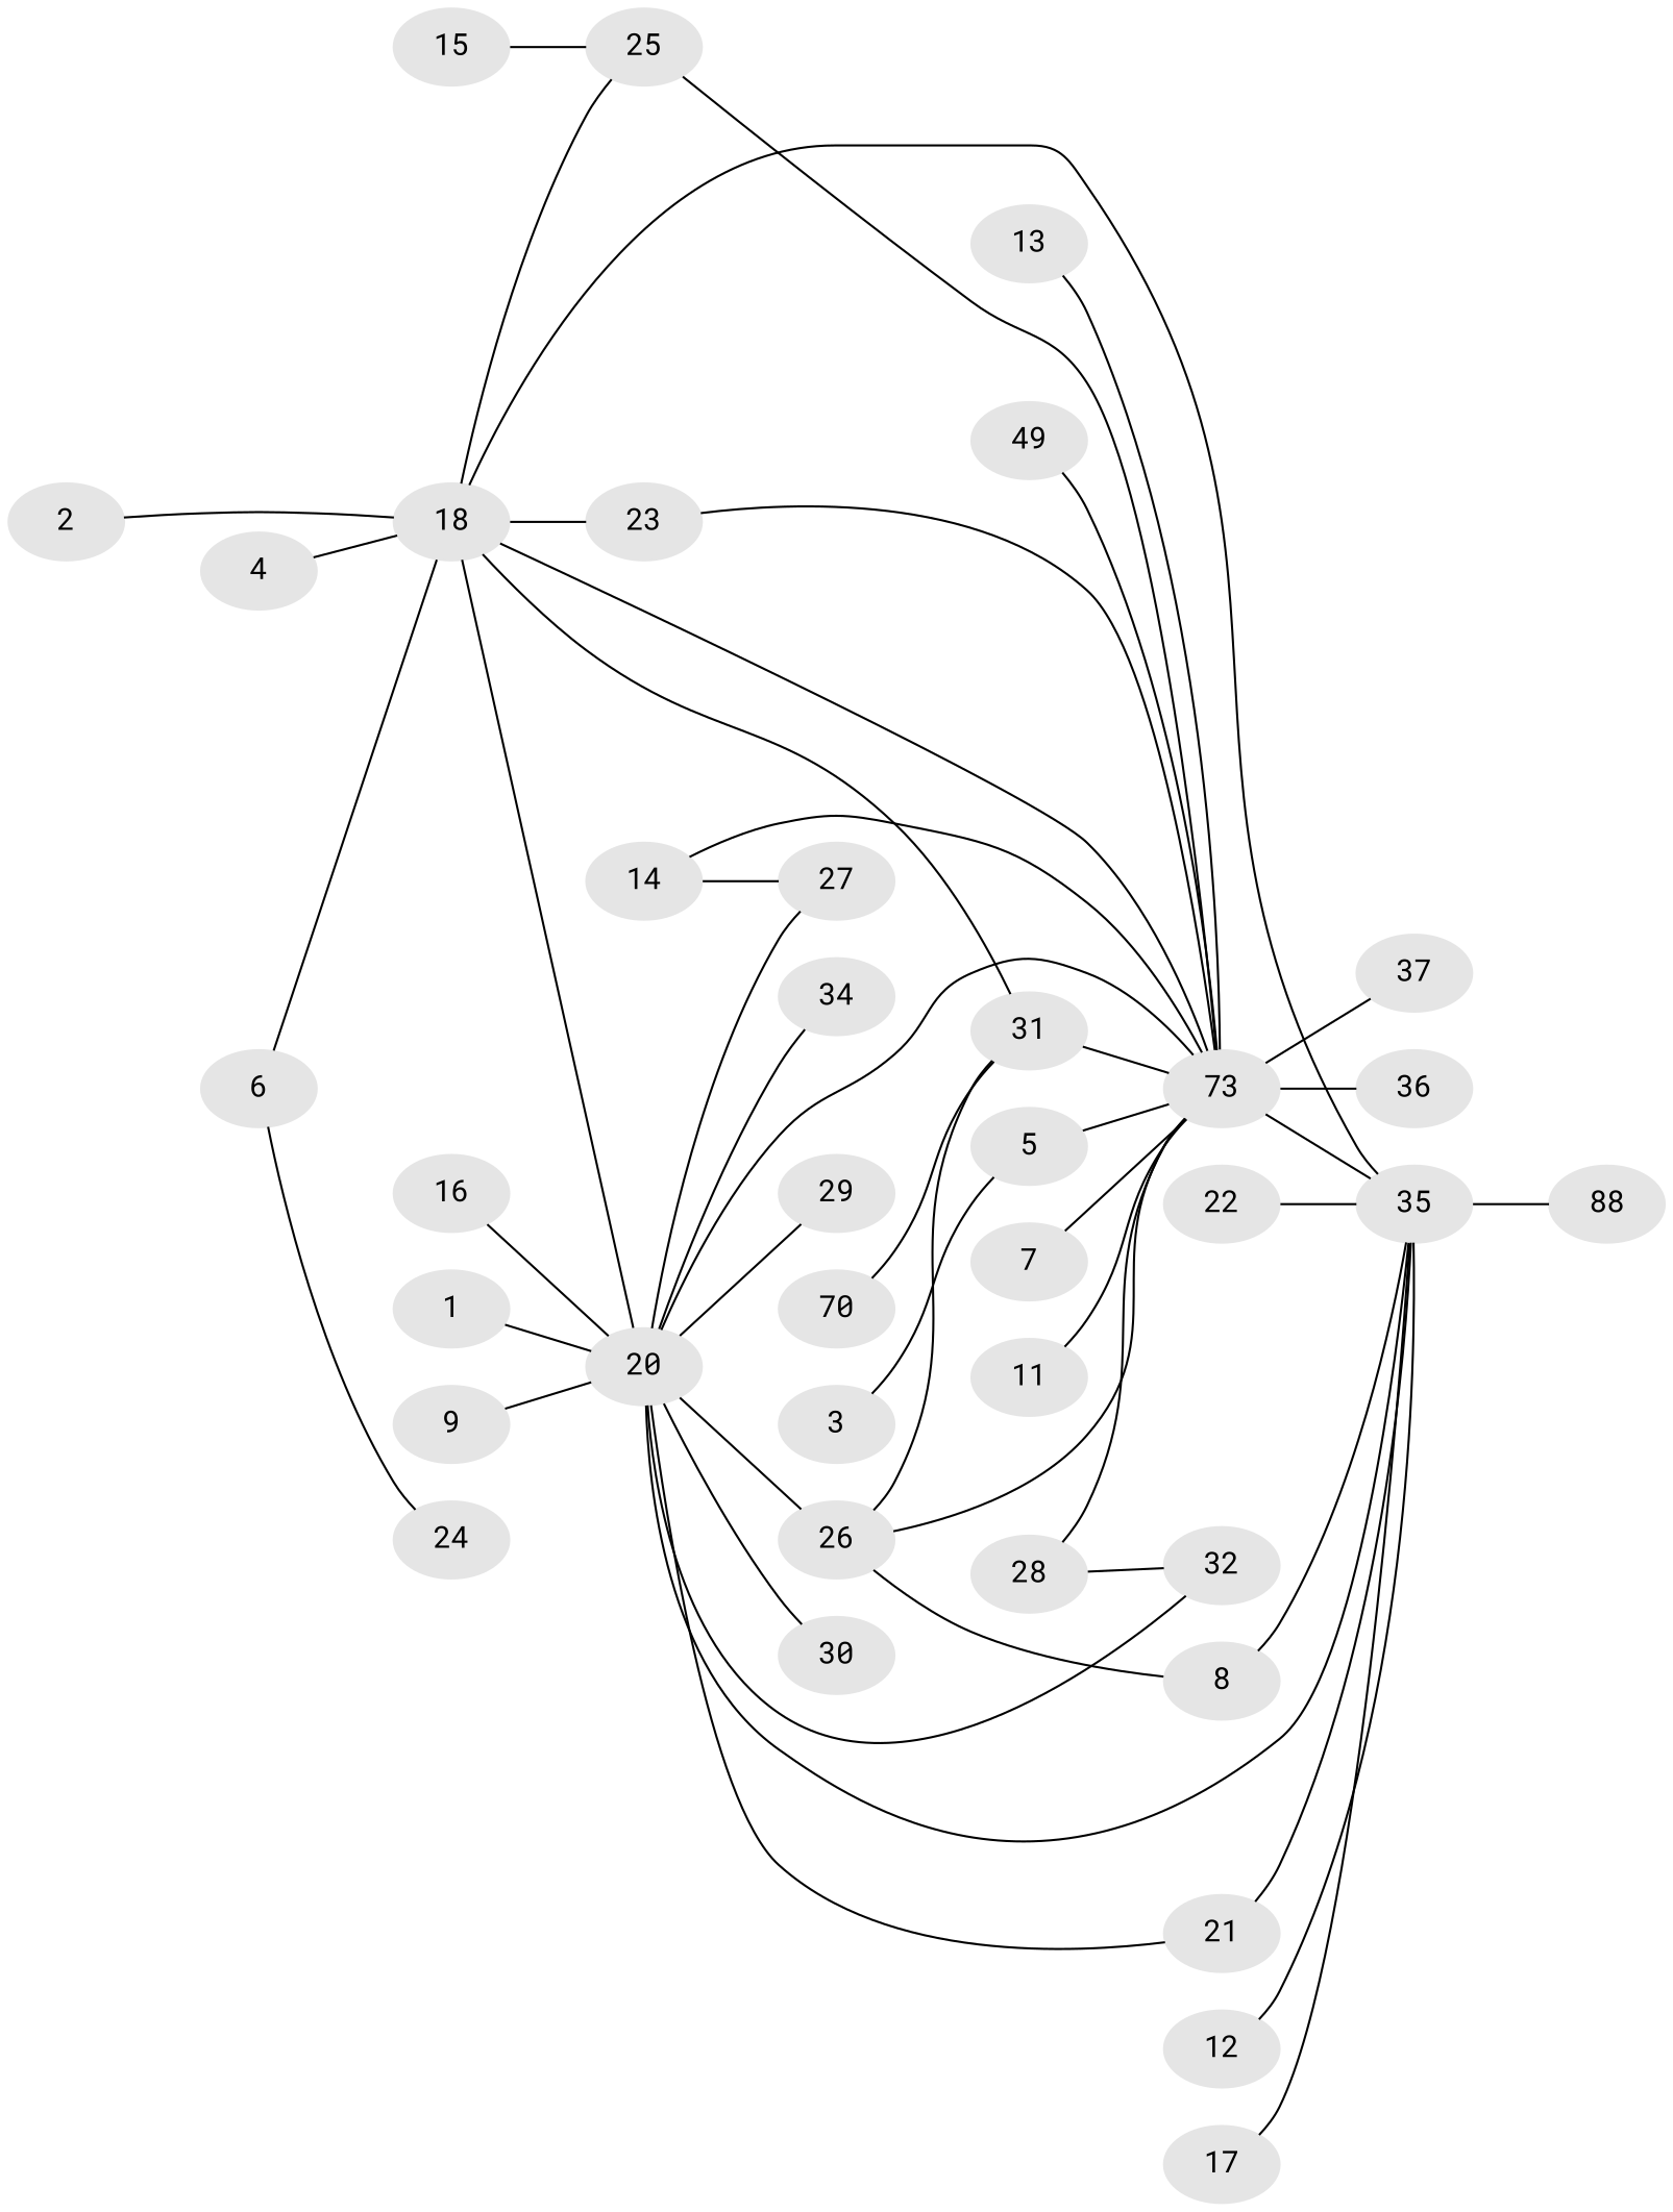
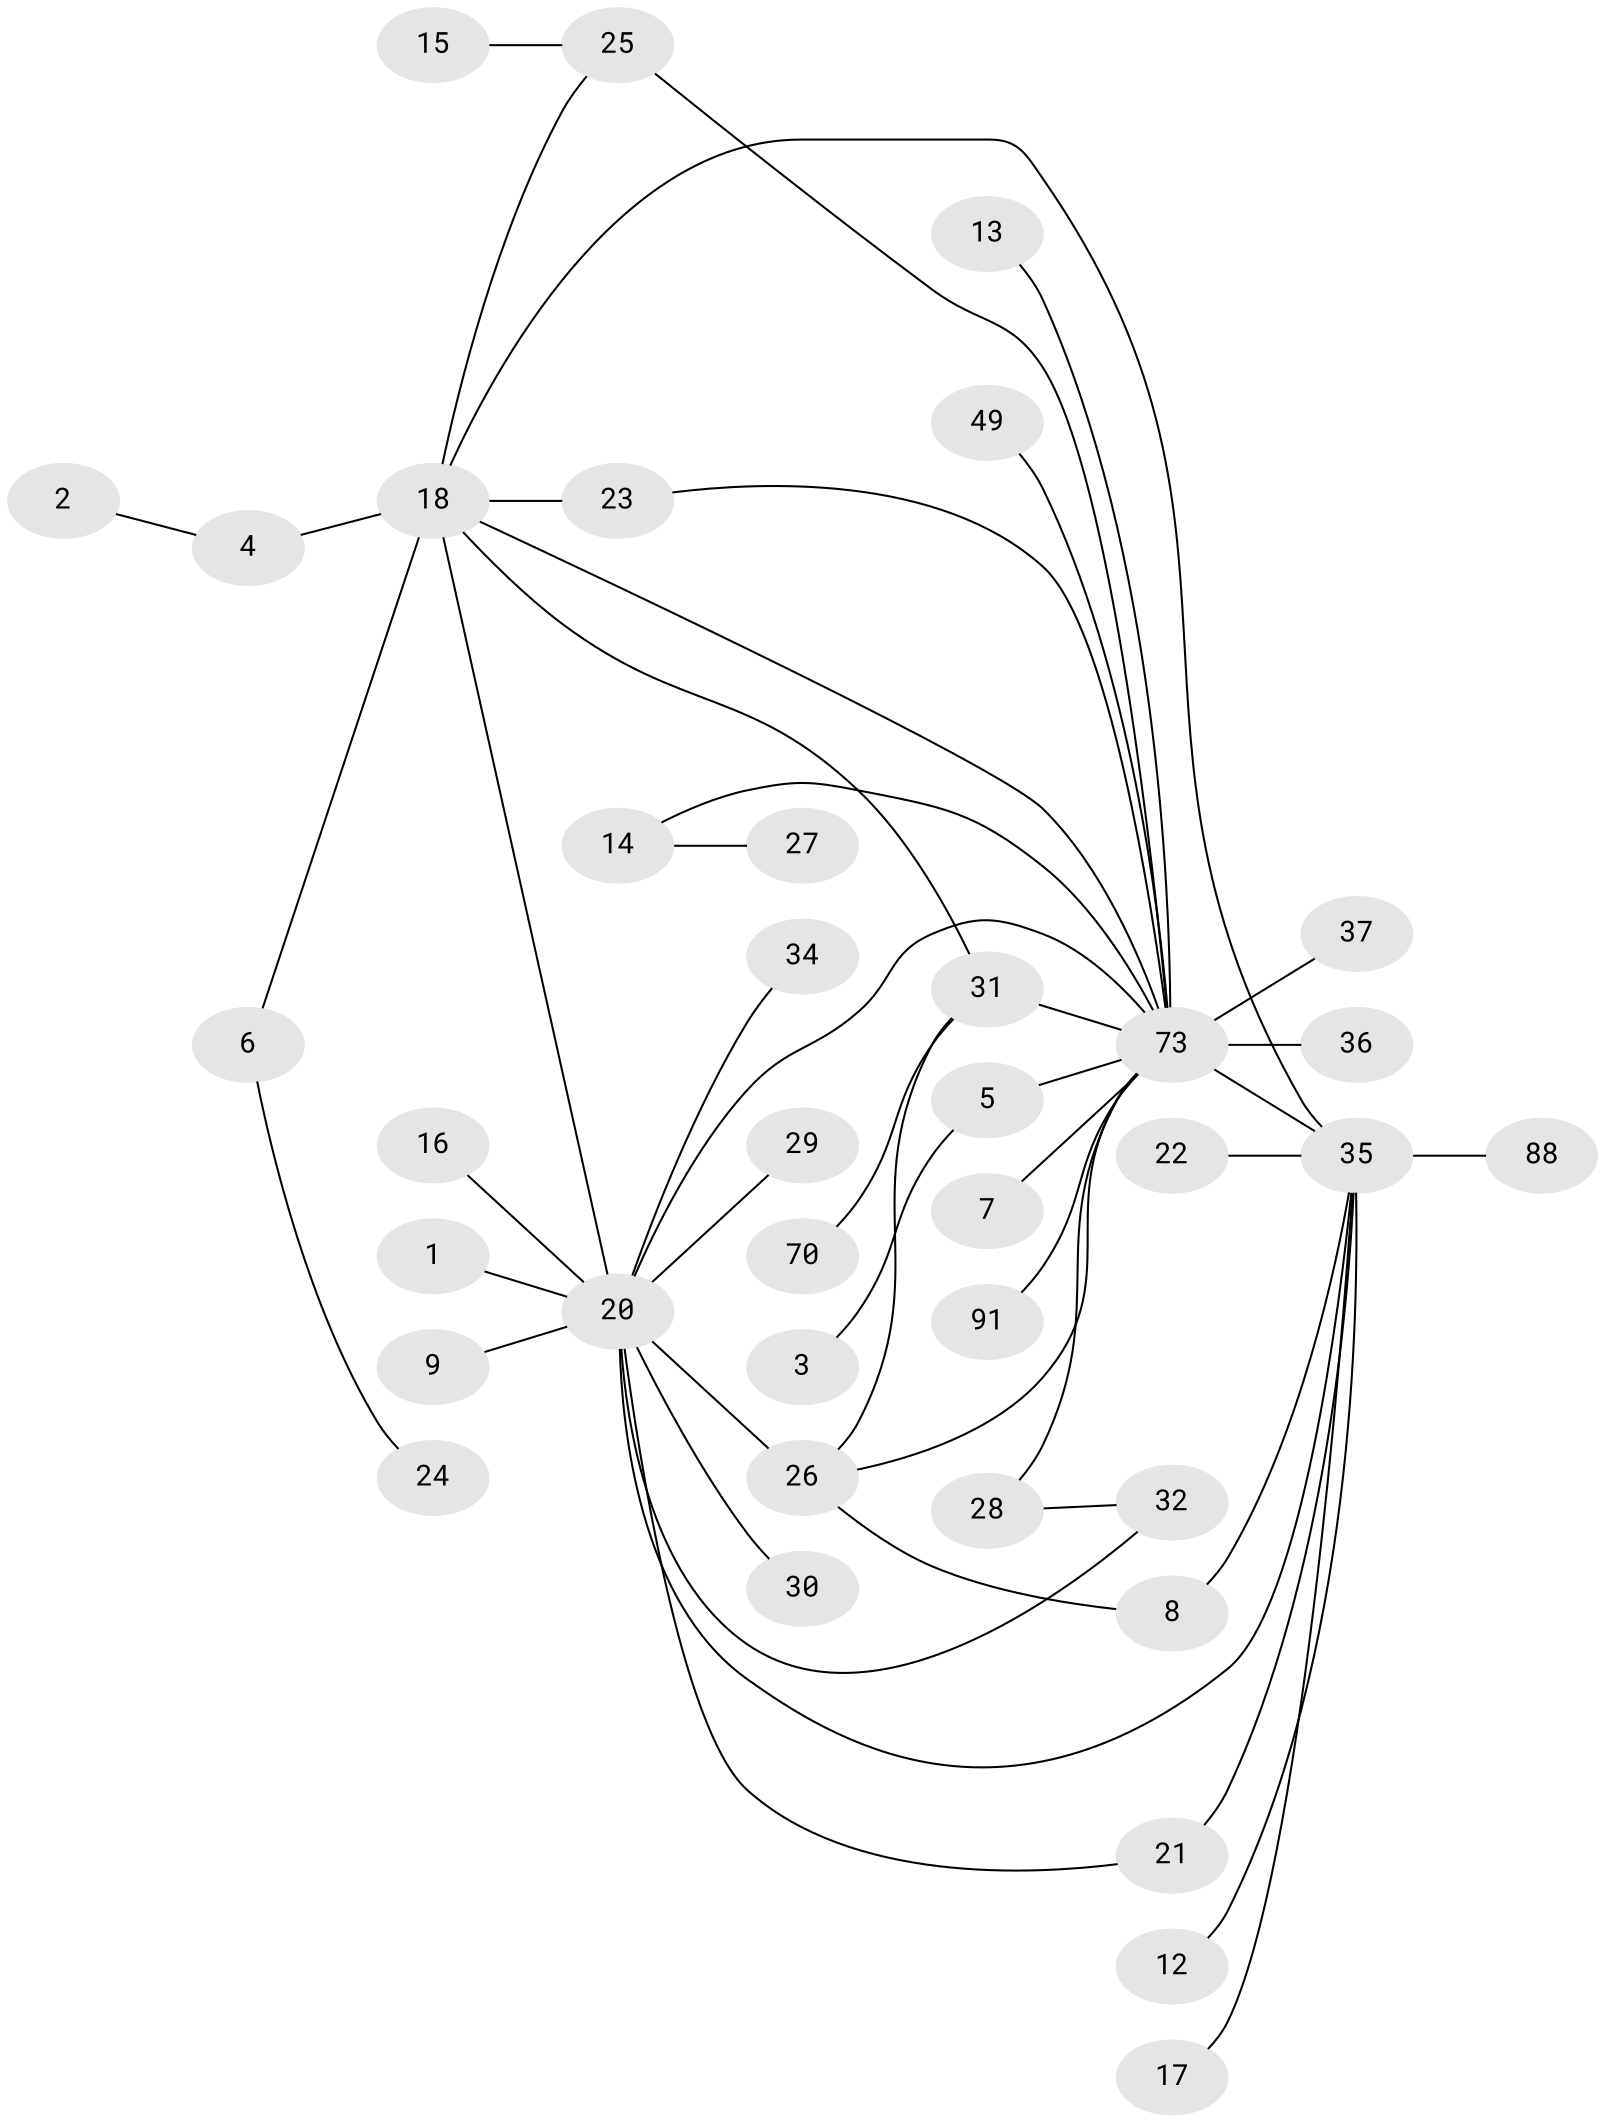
  graph {
    fontname="Roboto Mono"
    rankdir=LR
    node [color=gray90 fontname="Roboto Mono" style=filled]
    edge [fontname="Roboto Mono" weight=1.0]
    1
    20
    n3 [label=73]
    35
    27
    21
    26
    29
    30
    32
    34
    2
    18
    31
    25
    23
    3
    5
    4
    36
    37
    6
    24
    7
    8
    n26 [label=88]
    9
    n28 [label=70]
-   11
+   11 [label=91]
    12
    13
    14
    15
    16
    17
    n36 [label=49]
    22
    28
    1 -- 20
    20 -- n3 [weight=2.0]
    20 -- 35 [weight=3.0]
-   20 -- 27
    20 -- 21
    20 -- 26
    20 -- 29
    20 -- 30
    20 -- 32
    20 -- 34
    n3 -- 35 [weight=5.0]
    n3 -- 36
    n3 -- 37
    35 -- n26
    21 -- 35
    26 -- n3
    26 -- 31
    26 -- 8
-   2 -- 18
+   2 -- 4
    18 -- 20
    18 -- n3 [weight=2.0]
    18 -- 35 [weight=3.0]
    18 -- 31
    18 -- 25 [weight=2.0]
    18 -- 23
    31 -- n3 [weight=2.0]
    25 -- n3
    23 -- n3
    3 -- 5
    5 -- n3
    4 -- 18
    6 -- 18
    6 -- 24
    7 -- n3
    8 -- 35
    9 -- 20
    n28 -- 31
    11 -- n3
    12 -- 35
    13 -- n3
    14 -- n3
    14 -- 27
    15 -- 25
    16 -- 20
    17 -- 35
    n36 -- n3
    22 -- 35
    28 -- n3 [weight=3.0]
    28 -- 32
  }
